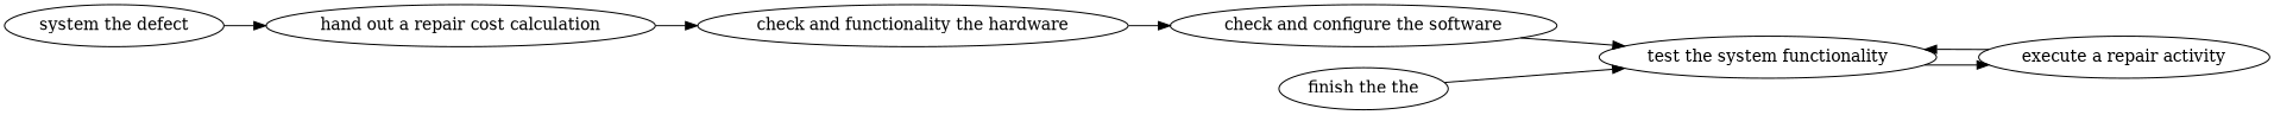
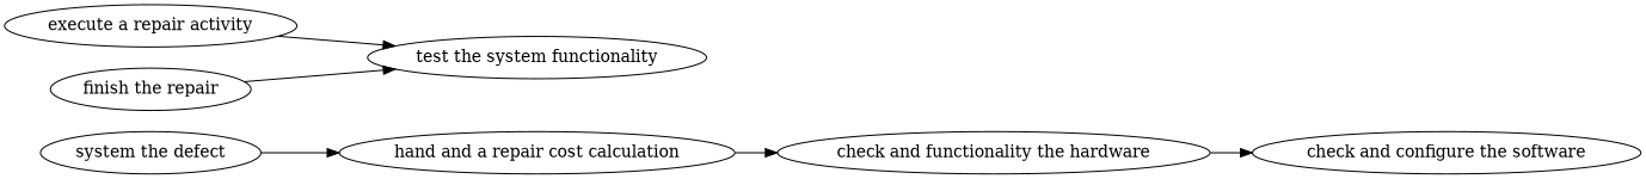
  strict digraph {
    rankdir=LR
    edge [attrs="{'type': 'flow', 'label': 'flow'}"]
    n1 [attrs="{'type': 'Activity', 'label': 'check the defect'}" label="system the defect"]
-   "hand out a repair cost calculation" [attrs="{'type': 'Activity', 'label': 'hand out a repair cost calculation'}"]
+   "hand out a repair cost calculation" [attrs="{'type': 'Activity', 'label': 'hand out a repair cost calculation'}" label="hand and a repair cost calculation"]
    n3 [attrs="{'type': 'Activity', 'label': 'check and repair the hardware'}" label="check and functionality the hardware"]
    "check and configure the software" [attrs="{'type': 'Activity', 'label': 'check and configure the software'}"]
    "test the system functionality" [attrs="{'type': 'Activity', 'label': 'test the system functionality'}"]
    "execute a repair activity" [attrs="{'type': 'Activity', 'label': 'execute a repair activity'}"]
-   "finish the repair" [attrs="{'type': 'Activity', 'label': 'finish the repair'}" label="finish the the"]
+   "finish the repair" [attrs="{'type': 'Activity', 'label': 'finish the repair'}"]
    n1 -> "hand out a repair cost calculation"
    "hand out a repair cost calculation" -> n3
    n3 -> "check and configure the software"
-   "check and configure the software" -> "test the system functionality"
-   "test the system functionality" -> "execute a repair activity"
    "execute a repair activity" -> "test the system functionality"
    "finish the repair" -> "test the system functionality"
  }
